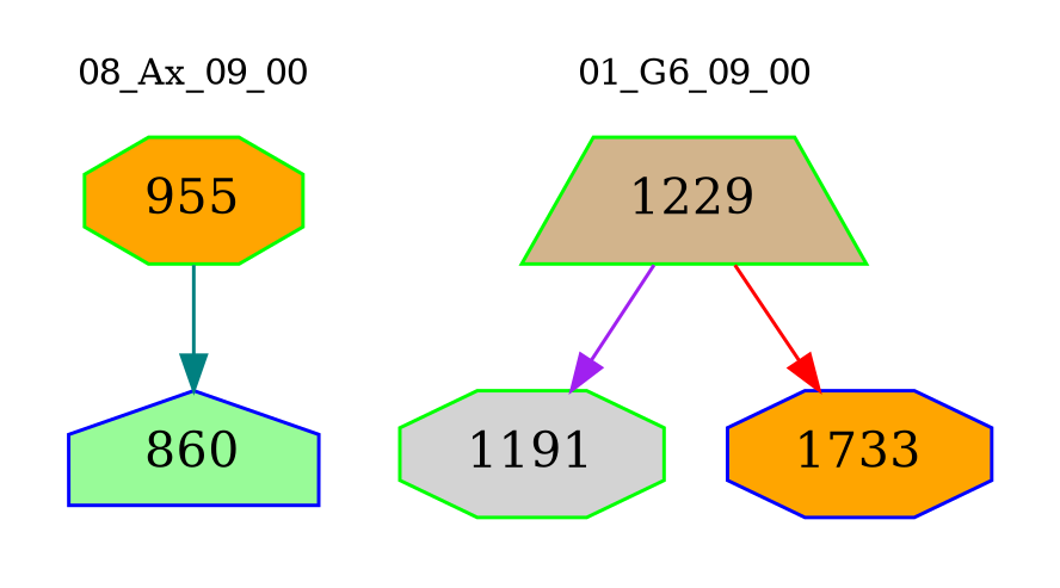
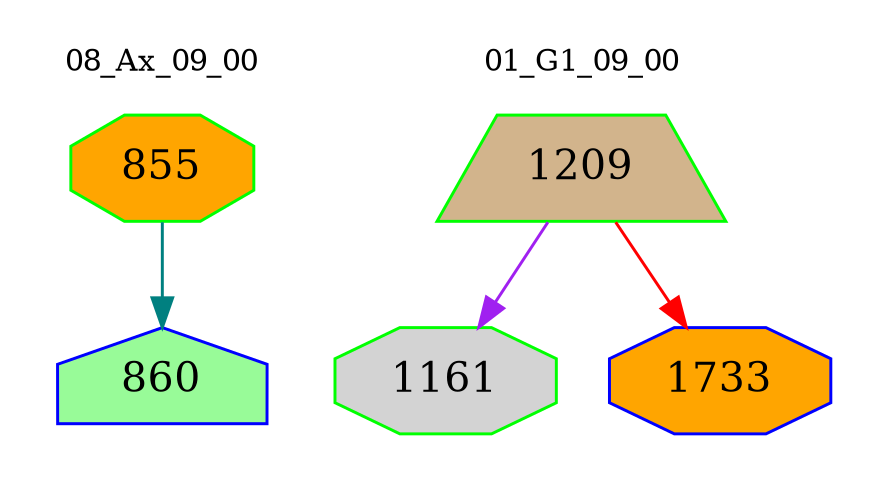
  digraph {
    node [color=green fillcolor=orange shape=octagon style=filled]
-   n1 [label=955]
+   n1 [label=855]
    n2 [color=blue fillcolor=palegreen label=860 shape=house]
-   n3 [fillcolor=tan label=1229 shape=trapezium]
-   n4 [fillcolor=lightgrey label=1191]
+   n3 [fillcolor=tan label=1209 shape=trapezium]
+   n4 [fillcolor=lightgrey label=1161]
    n5 [color=blue label=1733]
    subgraph cluster_1 {
      color=white
      fontsize=10
      label="08_Ax_09_00"
      n1
      n2
    }
    subgraph cluster_2 {
      color=white
      fontsize=10
-     label="01_G6_09_00"
+     label="01_G1_09_00"
      n3
      n4
      n5
    }
    n1 -> n2 [color=teal]
    n3 -> n4 [color=purple]
    n3 -> n5 [color=red]
  }
